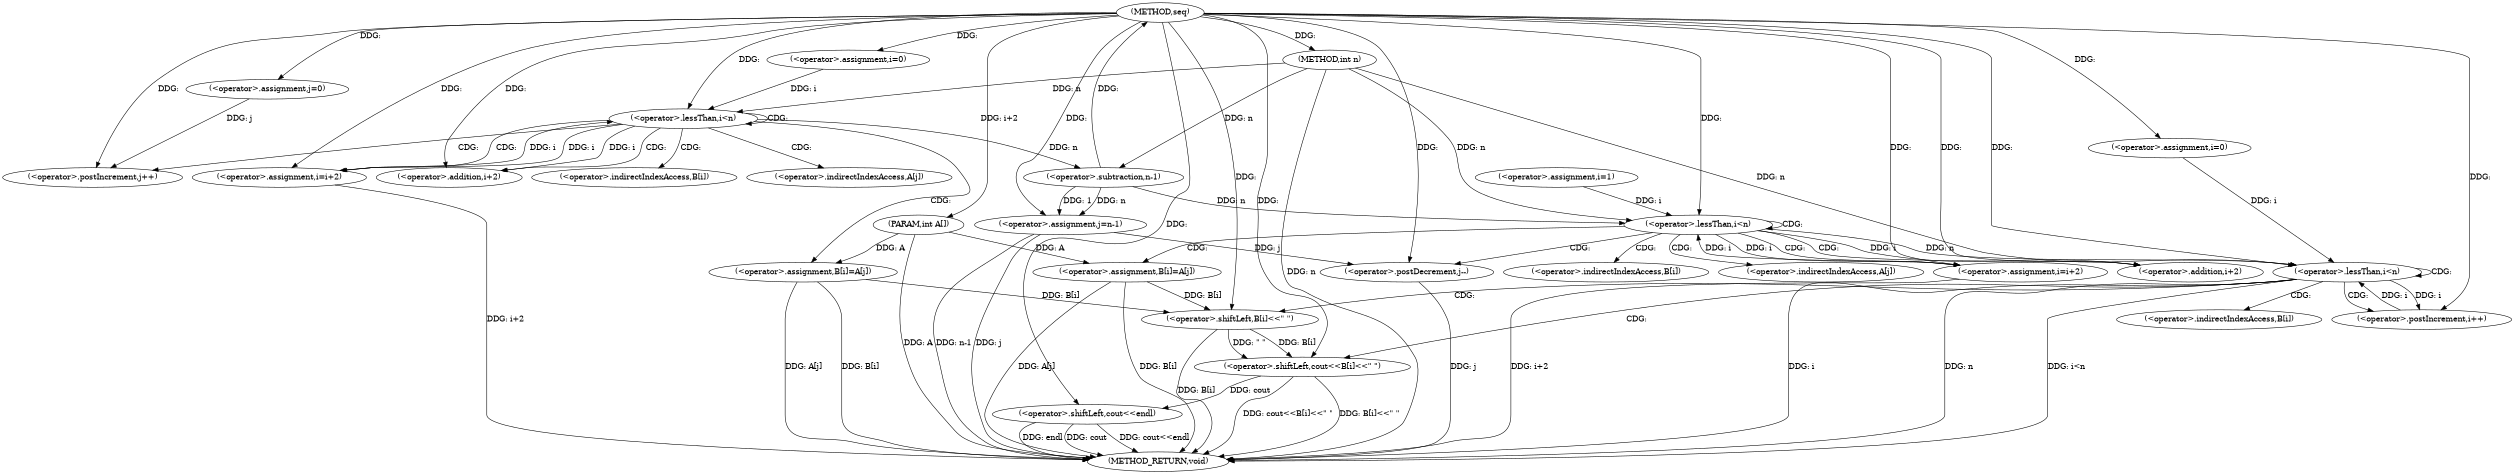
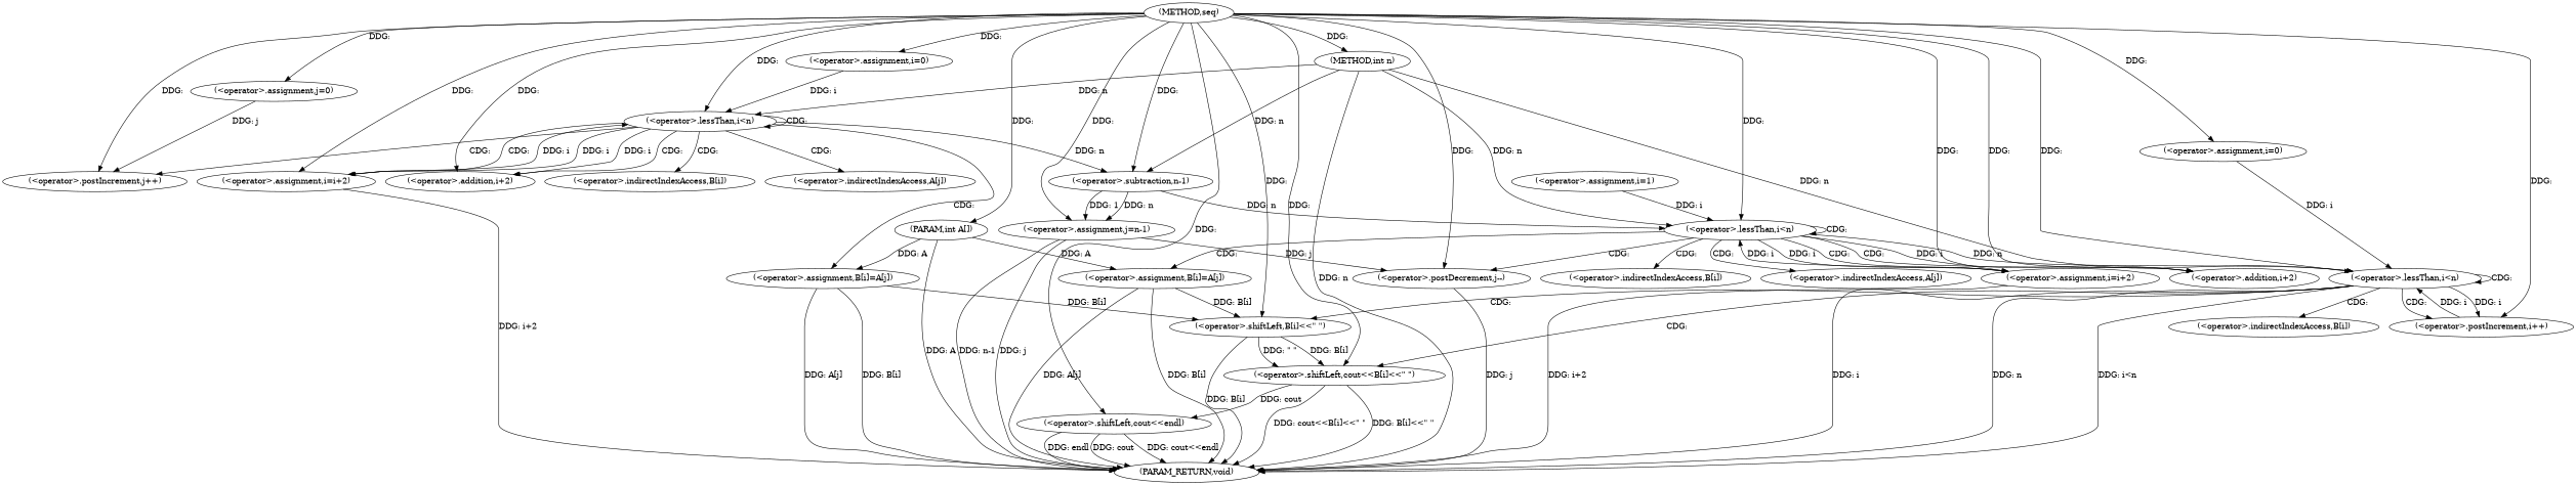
  digraph {
    n1 [label="(METHOD,seq)"]
    n2 [label="(PARAM,int A[])"]
    n3 [label="(METHOD,int n)"]
    n4 [label="(<operator>.assignment,j=0)"]
    n5 [label="(<operator>.assignment,j=n-1)"]
    n6 [label="(<operator>.shiftLeft,cout<<endl)"]
    n7 [label="(<operator>.assignment,i=0)"]
    n8 [label="(<operator>.lessThan,i<n)"]
    n9 [label="(<operator>.assignment,i=i+2)"]
    n10 [label="(<operator>.lessThan,i<n)"]
    n11 [label="(<operator>.assignment,i=i+2)"]
    n12 [label="(<operator>.assignment,i=0)"]
    n13 [label="(<operator>.lessThan,i<n)"]
    n14 [label="(<operator>.postIncrement,i++)"]
    n15 [label="(<operator>.postIncrement,j++)"]
    n16 [label="(<operator>.subtraction,n-1)"]
    n17 [label="(<operator>.postDecrement,j--)"]
    n18 [label="(<operator>.shiftLeft,cout<<B[i]<<\" \")"]
    n19 [label="(<operator>.addition,i+2)"]
    n20 [label="(<operator>.addition,i+2)"]
    n21 [label="(<operator>.shiftLeft,B[i]<<\" \")"]
-   n22 [label="(METHOD_RETURN,void)"]
+   n22 [label="(PARAM_RETURN,void)"]
    n23 [label="(<operator>.assignment,B[i]=A[j])"]
    n24 [label="(<operator>.assignment,B[i]=A[j])"]
    n25 [label="(<operator>.indirectIndexAccess,B[i])"]
    n26 [label="(<operator>.indirectIndexAccess,A[j])"]
    n27 [label="(<operator>.assignment,i=1)"]
    n28 [label="(<operator>.indirectIndexAccess,B[i])"]
    n29 [label="(<operator>.indirectIndexAccess,A[j])"]
    n30 [label="(<operator>.indirectIndexAccess,B[i])"]
-   n1 -> n2 [label="DDG: i+2"]
+   n1 -> n2 [label="DDG: "]
    n1 -> n3 [label="DDG: "]
    n1 -> n4 [label="DDG: "]
    n1 -> n5 [label="DDG: "]
    n1 -> n6 [label="DDG: "]
    n1 -> n7 [label="DDG: "]
    n1 -> n8 [label="DDG: "]
    n1 -> n9 [label="DDG: "]
    n1 -> n10 [label="DDG: "]
    n1 -> n11 [label="DDG: "]
    n1 -> n12 [label="DDG: "]
    n1 -> n13 [label="DDG: "]
    n1 -> n14 [label="DDG: "]
    n1 -> n15 [label="DDG: "]
-   n16 -> n1 [label="DDG: "]
+   n1 -> n16 [label="DDG: "]
    n1 -> n17 [label="DDG: "]
    n1 -> n18 [label="DDG: "]
    n1 -> n19 [label="DDG: "]
    n1 -> n20 [label="DDG: "]
    n1 -> n21 [label="DDG: "]
    n2 -> n22 [label="DDG: A"]
    n2 -> n23 [label="DDG: A"]
    n2 -> n24 [label="DDG: A"]
    n3 -> n8 [label="DDG: n"]
    n3 -> n10 [label="DDG: n"]
    n3 -> n13 [label="DDG: n"]
    n3 -> n16 [label="DDG: n"]
    n3 -> n22 [label="DDG: n"]
    n4 -> n15 [label="DDG: j"]
    n5 -> n17 [label="DDG: j"]
    n5 -> n22 [label="DDG: j"]
    n5 -> n22 [label="DDG: n-1"]
    n6 -> n22 [label="DDG: cout"]
    n6 -> n22 [label="DDG: cout<<endl"]
    n6 -> n22 [label="DDG: endl"]
    n7 -> n8 [label="DDG: i"]
    n8 -> n8 [label="CDG: "]
    n8 -> n9 [label="DDG: i"]
    n8 -> n9 [label="CDG: "]
    n8 -> n15 [label="CDG: "]
    n8 -> n16 [label="DDG: n"]
    n8 -> n19 [label="DDG: i"]
    n8 -> n19 [label="CDG: "]
    n8 -> n23 [label="CDG: "]
    n8 -> n25 [label="CDG: "]
    n8 -> n26 [label="CDG: "]
    n9 -> n8 [label="DDG: i"]
    n9 -> n22 [label="DDG: i+2"]
    n10 -> n10 [label="CDG: "]
    n10 -> n11 [label="DDG: i"]
    n10 -> n11 [label="CDG: "]
    n10 -> n13 [label="DDG: n"]
    n10 -> n17 [label="CDG: "]
    n10 -> n20 [label="DDG: i"]
    n10 -> n20 [label="CDG: "]
    n10 -> n24 [label="CDG: "]
    n10 -> n28 [label="CDG: "]
    n10 -> n29 [label="CDG: "]
    n11 -> n10 [label="DDG: i"]
    n11 -> n22 [label="DDG: i+2"]
    n12 -> n13 [label="DDG: i"]
    n13 -> n13 [label="CDG: "]
    n13 -> n14 [label="DDG: i"]
    n13 -> n14 [label="CDG: "]
    n13 -> n18 [label="CDG: "]
    n13 -> n21 [label="CDG: "]
    n13 -> n22 [label="DDG: i"]
    n13 -> n22 [label="DDG: n"]
    n13 -> n22 [label="DDG: i<n"]
    n13 -> n30 [label="CDG: "]
    n14 -> n13 [label="DDG: i"]
    n16 -> n5 [label="DDG: 1"]
    n16 -> n5 [label="DDG: n"]
    n16 -> n10 [label="DDG: n"]
    n17 -> n22 [label="DDG: j"]
    n18 -> n6 [label="DDG: cout"]
    n18 -> n22 [label="DDG: B[i]<<\" \""]
    n18 -> n22 [label="DDG: cout<<B[i]<<\" \""]
    n21 -> n18 [label="DDG: B[i]"]
    n21 -> n18 [label="DDG: \" \""]
    n21 -> n22 [label="DDG: B[i]"]
    n23 -> n21 [label="DDG: B[i]"]
    n23 -> n22 [label="DDG: B[i]"]
    n23 -> n22 [label="DDG: A[j]"]
    n24 -> n21 [label="DDG: B[i]"]
    n24 -> n22 [label="DDG: B[i]"]
    n24 -> n22 [label="DDG: A[j]"]
    n27 -> n10 [label="DDG: i"]
  }
